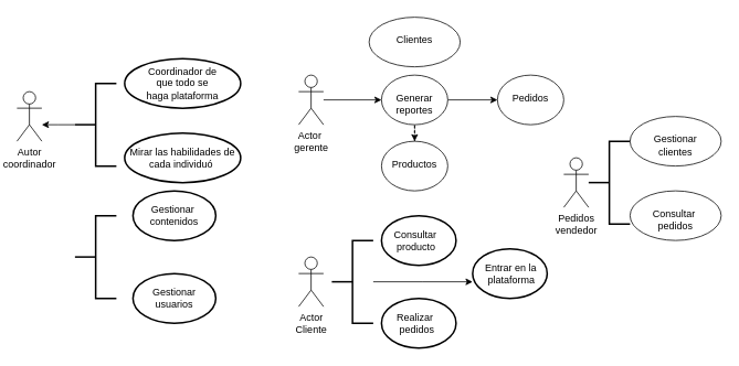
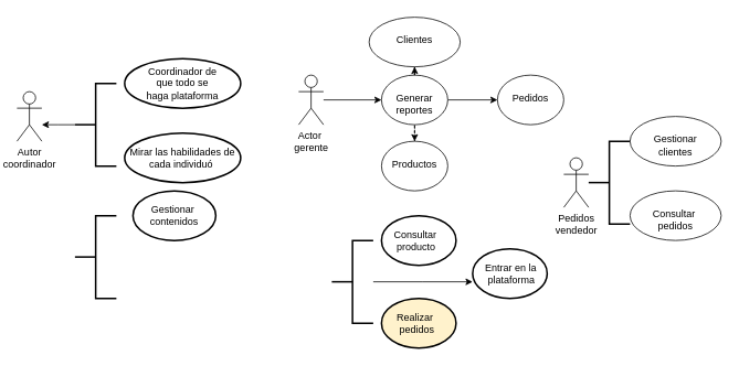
  <mxCell id="0" />
  <mxCell id="1" parent="0" />
  <mxCell id="2" value="Autor&lt;br&gt;coordinador" style="shape=umlActor;verticalLabelPosition=bottom;verticalAlign=top;html=1;outlineConnect=0;" vertex="1" parent="1"><mxGeometry x="20" y="110" width="30" height="60" as="geometry" /></mxCell>
  <mxCell id="3" value="" style="edgeStyle=orthogonalEdgeStyle;rounded=0;orthogonalLoop=1;jettySize=auto;html=1;" edge="1" parent="1" source="4" target="15"><mxGeometry relative="1" as="geometry" /></mxCell>
  <mxCell id="4" value="Actor&amp;nbsp;&lt;br&gt;gerente&lt;br&gt;" style="shape=umlActor;verticalLabelPosition=bottom;verticalAlign=top;html=1;outlineConnect=0;" vertex="1" parent="1"><mxGeometry x="360" y="90" width="30" height="60" as="geometry" /></mxCell>
  <mxCell id="5" style="edgeStyle=orthogonalEdgeStyle;rounded=0;orthogonalLoop=1;jettySize=auto;html=1;" edge="1" parent="1" source="6"><mxGeometry relative="1" as="geometry"><mxPoint x="50" y="150" as="targetPoint" /></mxGeometry></mxCell>
  <mxCell id="6" value="" style="strokeWidth=2;html=1;shape=mxgraph.flowchart.annotation_2;align=left;labelPosition=right;pointerEvents=1;" vertex="1" parent="1"><mxGeometry x="90" y="100" width="50" height="100" as="geometry" /></mxCell>
  <mxCell id="7" value="Coordinador de&lt;br&gt;que todo se&lt;br&gt;haga plataforma" style="strokeWidth=2;html=1;shape=mxgraph.flowchart.start_1;whiteSpace=wrap;" vertex="1" parent="1"><mxGeometry x="150" y="70" width="140" height="60" as="geometry" /></mxCell>
  <mxCell id="8" value="Mirar las habilidades de cada individuó&amp;nbsp;" style="strokeWidth=2;html=1;shape=mxgraph.flowchart.start_1;whiteSpace=wrap;" vertex="1" parent="1"><mxGeometry x="150" y="160" width="140" height="60" as="geometry" /></mxCell>
  <mxCell id="9" value="" style="strokeWidth=2;html=1;shape=mxgraph.flowchart.annotation_2;align=left;labelPosition=right;pointerEvents=1;" vertex="1" parent="1"><mxGeometry x="90" y="260" width="50" height="100" as="geometry" /></mxCell>
  <mxCell id="10" value="Gestionar&amp;nbsp;&lt;br&gt;contenidos" style="strokeWidth=2;html=1;shape=mxgraph.flowchart.start_1;whiteSpace=wrap;" vertex="1" parent="1"><mxGeometry x="160" y="230" width="100" height="60" as="geometry" /></mxCell>
- <mxCell id="11" value="Gestionar usuarios" style="strokeWidth=2;html=1;shape=mxgraph.flowchart.start_1;whiteSpace=wrap;" vertex="1" parent="1"><mxGeometry x="160" y="330" width="100" height="60" as="geometry" /></mxCell>
+ <mxCell id="12" value="" style="edgeStyle=orthogonalEdgeStyle;rounded=0;orthogonalLoop=1;jettySize=auto;html=1;" edge="1" parent="1" source="15" target="16"><mxGeometry relative="1" as="geometry" /></mxCell>
  <mxCell id="13" value="" style="edgeStyle=orthogonalEdgeStyle;rounded=0;orthogonalLoop=1;jettySize=auto;html=1;dashed=1;" edge="1" parent="1" source="15" target="17"><mxGeometry relative="1" as="geometry" /></mxCell>
  <mxCell id="14" value="" style="edgeStyle=orthogonalEdgeStyle;rounded=0;orthogonalLoop=1;jettySize=auto;html=1;" edge="1" parent="1" source="15" target="18"><mxGeometry relative="1" as="geometry" /></mxCell>
  <mxCell id="15" value="&lt;br&gt;Generar&lt;br&gt;reportes" style="ellipse;whiteSpace=wrap;html=1;verticalAlign=top;" vertex="1" parent="1"><mxGeometry x="460" y="90" width="80" height="60" as="geometry" /></mxCell>
  <mxCell id="16" value="&lt;br&gt;Clientes" style="ellipse;whiteSpace=wrap;html=1;verticalAlign=top;" vertex="1" parent="1"><mxGeometry x="445" width="110" height="60" as="geometry" y="20" /></mxCell>
  <mxCell id="17" value="&lt;br&gt;Productos" style="ellipse;whiteSpace=wrap;html=1;verticalAlign=top;" vertex="1" parent="1"><mxGeometry x="460" y="170" width="80" height="60" as="geometry" /></mxCell>
  <mxCell id="18" value="&lt;br&gt;Pedidos" style="ellipse;whiteSpace=wrap;html=1;verticalAlign=top;" vertex="1" parent="1"><mxGeometry x="600" y="90" width="80" height="60" as="geometry" /></mxCell>
- <mxCell id="19" value="Actor&lt;br&gt;Cliente" style="shape=umlActor;verticalLabelPosition=bottom;verticalAlign=top;html=1;outlineConnect=0;" vertex="1" parent="1"><mxGeometry x="360" y="310" width="30" height="60" as="geometry" /></mxCell>
  <mxCell id="20" style="edgeStyle=orthogonalEdgeStyle;rounded=0;orthogonalLoop=1;jettySize=auto;html=1;" edge="1" parent="1" source="21"><mxGeometry relative="1" as="geometry"><mxPoint x="570" y="340" as="targetPoint" /></mxGeometry></mxCell>
  <mxCell id="21" value="" style="strokeWidth=2;html=1;shape=mxgraph.flowchart.annotation_2;align=left;labelPosition=right;pointerEvents=1;" vertex="1" parent="1"><mxGeometry x="400" y="290" width="50" height="100" as="geometry" /></mxCell>
- <mxCell id="22" value="&amp;nbsp; &amp;nbsp; &amp;nbsp;Realizar&amp;nbsp; &amp;nbsp; &amp;nbsp; &amp;nbsp; &amp;nbsp; &amp;nbsp; &amp;nbsp; pedidos" style="ellipse;whiteSpace=wrap;html=1;align=left;strokeWidth=2;" vertex="1" parent="1"><mxGeometry x="460" y="360" width="90" height="60" as="geometry" /></mxCell>
+ <mxCell id="22" value="&amp;nbsp; &amp;nbsp; &amp;nbsp;Realizar&amp;nbsp; &amp;nbsp; &amp;nbsp; &amp;nbsp; &amp;nbsp; &amp;nbsp; &amp;nbsp; pedidos" style="ellipse;whiteSpace=wrap;html=1;align=left;strokeWidth=2;fillColor=#fff2cc;" vertex="1" parent="1"><mxGeometry x="460" y="360" width="90" height="60" as="geometry" /></mxCell>
  <mxCell id="23" value="&amp;nbsp; &amp;nbsp; Consultar&amp;nbsp; &amp;nbsp; &amp;nbsp; &amp;nbsp; &amp;nbsp; &amp;nbsp;producto" style="ellipse;whiteSpace=wrap;html=1;align=left;strokeWidth=2;" vertex="1" parent="1"><mxGeometry x="460" y="260" width="90" height="60" as="geometry" /></mxCell>
  <mxCell id="24" value="&amp;nbsp; &amp;nbsp; Entrar en la&amp;nbsp; &amp;nbsp; &amp;nbsp; &amp;nbsp; &amp;nbsp;plataforma" style="ellipse;whiteSpace=wrap;html=1;align=left;strokeWidth=2;" vertex="1" parent="1"><mxGeometry x="570" y="300" width="90" height="60" as="geometry" /></mxCell>
  <mxCell id="25" value="Pedidos&lt;br&gt;vendedor" style="shape=umlActor;verticalLabelPosition=bottom;verticalAlign=top;html=1;outlineConnect=0;" vertex="1" parent="1"><mxGeometry x="680" y="190" width="30" height="60" as="geometry" /></mxCell>
  <mxCell id="26" value="" style="strokeWidth=2;html=1;shape=mxgraph.flowchart.annotation_2;align=left;labelPosition=right;pointerEvents=1;" vertex="1" parent="1"><mxGeometry x="710" y="170" width="50" height="100" as="geometry" /></mxCell>
  <mxCell id="27" value="&lt;br&gt;Gestionar&lt;br&gt;clientes" style="ellipse;whiteSpace=wrap;html=1;verticalAlign=top;" vertex="1" parent="1"><mxGeometry x="760" y="140" width="110" height="60" as="geometry" /></mxCell>
  <mxCell id="28" value="&amp;nbsp;&lt;br&gt;Consultar&amp;nbsp;&lt;br&gt;pedidos" style="ellipse;whiteSpace=wrap;html=1;verticalAlign=top;" vertex="1" parent="1"><mxGeometry x="760" y="230" width="110" height="60" as="geometry" /></mxCell>
